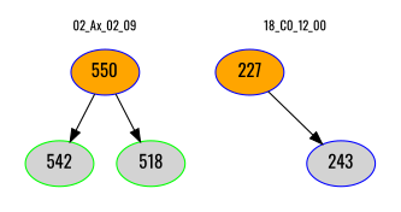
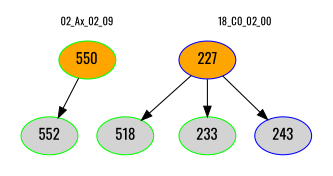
  digraph {
    fontname=Oswald
    node [color=blue fillcolor=lightgrey fontname=Oswald style=filled]
    edge [color=black fontname=Oswald]
-   n1 [fillcolor=orange label=550]
+   n1 [color=green fillcolor=orange label=550]
    n2 [color=green label=518]
-   n3 [color=green label=542]
+   n3 [color=green label=552]
    n4 [fillcolor=orange label=227]
+   n5 [color=green label=233]
    n6 [label=243]
    subgraph cluster_1 {
      color=white
      fontsize=10
      label="02_Ax_02_09"
      n1
      n2
      n3
    }
    subgraph cluster_2 {
      color=white
      fontsize=10
-     label="18_C0_12_00"
+     label="18_C0_02_00"
      n4
+     n5
      n6
    }
-   n1 -> n2
+   n4 -> n2
    n1 -> n3
+   n4 -> n5
    n4 -> n6
  }
